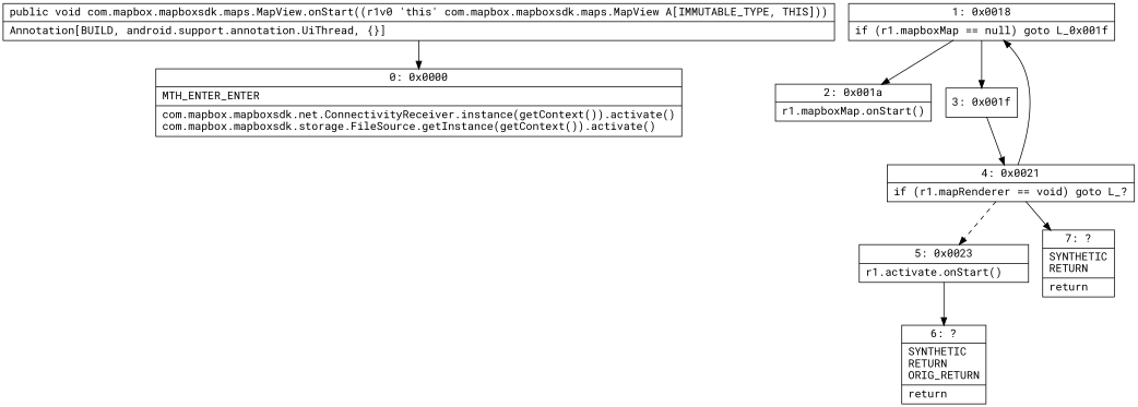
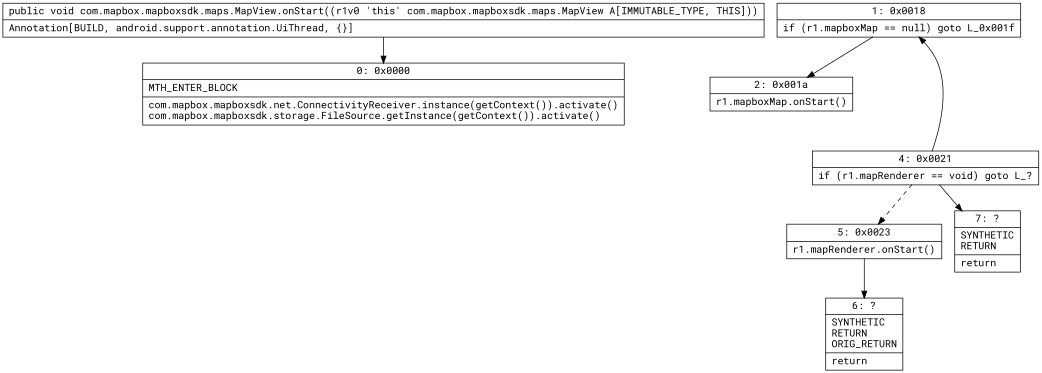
  digraph {
    fontname="Roboto Mono"
    node [fontname="Roboto Mono" shape=record]
    edge [fontname="Roboto Mono"]
-   n1 [label="{0\:\ 0x0000|MTH_ENTER_ENTER\l|com.mapbox.mapboxsdk.net.ConnectivityReceiver.instance(getContext()).activate()\lcom.mapbox.mapboxsdk.storage.FileSource.getInstance(getContext()).activate()\l}"]
+   n1 [label="{0\:\ 0x0000|MTH_ENTER_BLOCK\l|com.mapbox.mapboxsdk.net.ConnectivityReceiver.instance(getContext()).activate()\lcom.mapbox.mapboxsdk.storage.FileSource.getInstance(getContext()).activate()\l}"]
    n2 [label="{1\:\ 0x0018|if (r1.mapboxMap == null) goto L_0x001f\l}"]
    n3 [label="{2\:\ 0x001a|r1.mapboxMap.onStart()\l}"]
-   n4 [label="{3\:\ 0x001f}"]
    n5 [label="{4\:\ 0x0021|if (r1.mapRenderer == void) goto L_?\l}"]
-   n6 [label="{5\:\ 0x0023|r1.activate.onStart()\l}"]
+   n6 [label="{5\:\ 0x0023|r1.mapRenderer.onStart()\l}"]
    n7 [label="{7\:\ ?|SYNTHETIC\lRETURN\l|return\l}"]
    n8 [label="{6\:\ ?|SYNTHETIC\lRETURN\lORIG_RETURN\l|return\l}"]
    n9 [label="{public void com.mapbox.mapboxsdk.maps.MapView.onStart((r1v0 'this' com.mapbox.mapboxsdk.maps.MapView A[IMMUTABLE_TYPE, THIS]))  | Annotation[BUILD, android.support.annotation.UiThread, \{\}]\l}"]
    n2 -> n3 [style=solid]
-   n2 -> n4
-   n4 -> n5
    n5 -> n2
    n5 -> n6 [style=dashed]
    n5 -> n7
    n6 -> n8
    n9 -> n1
  }
